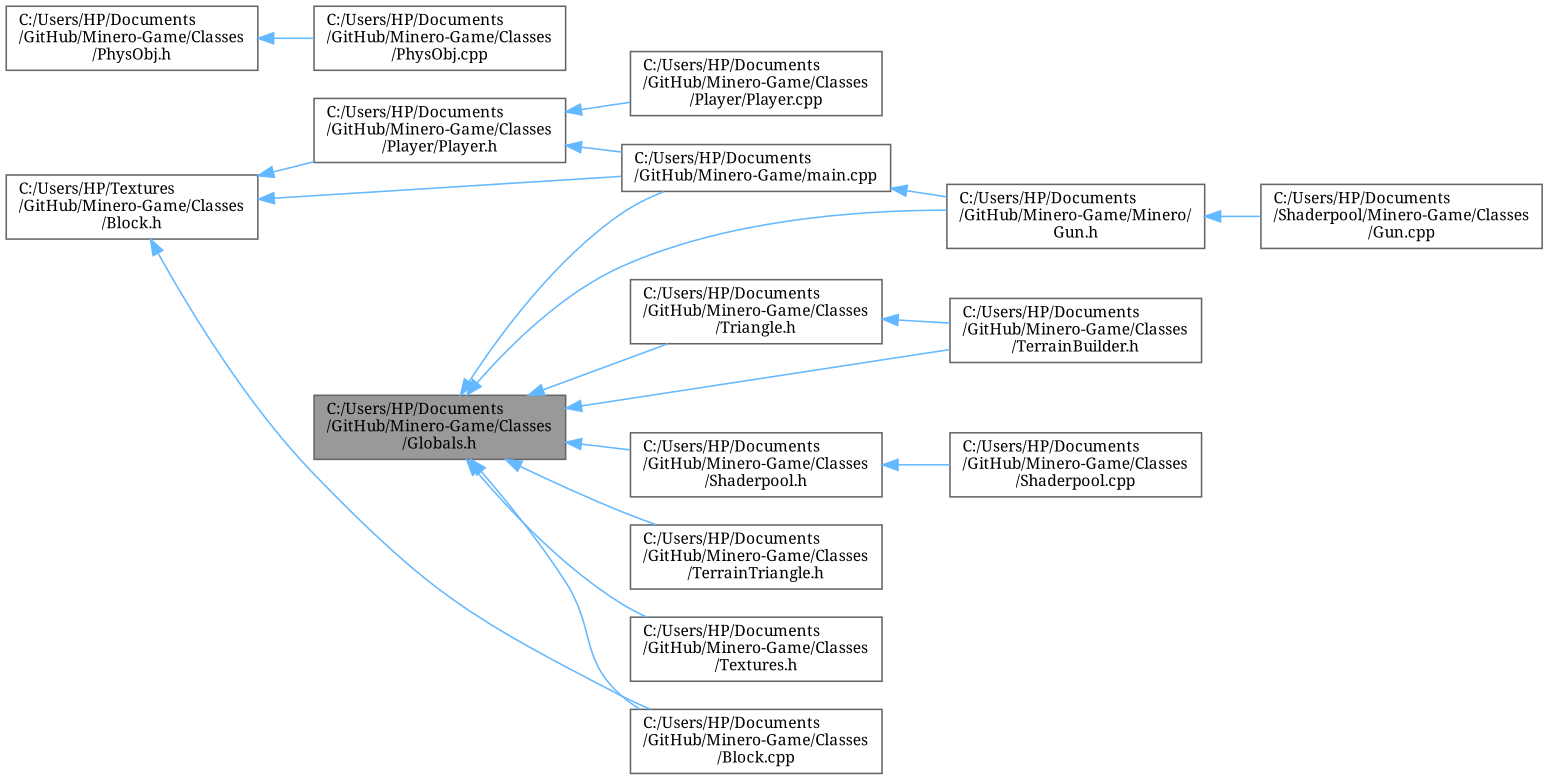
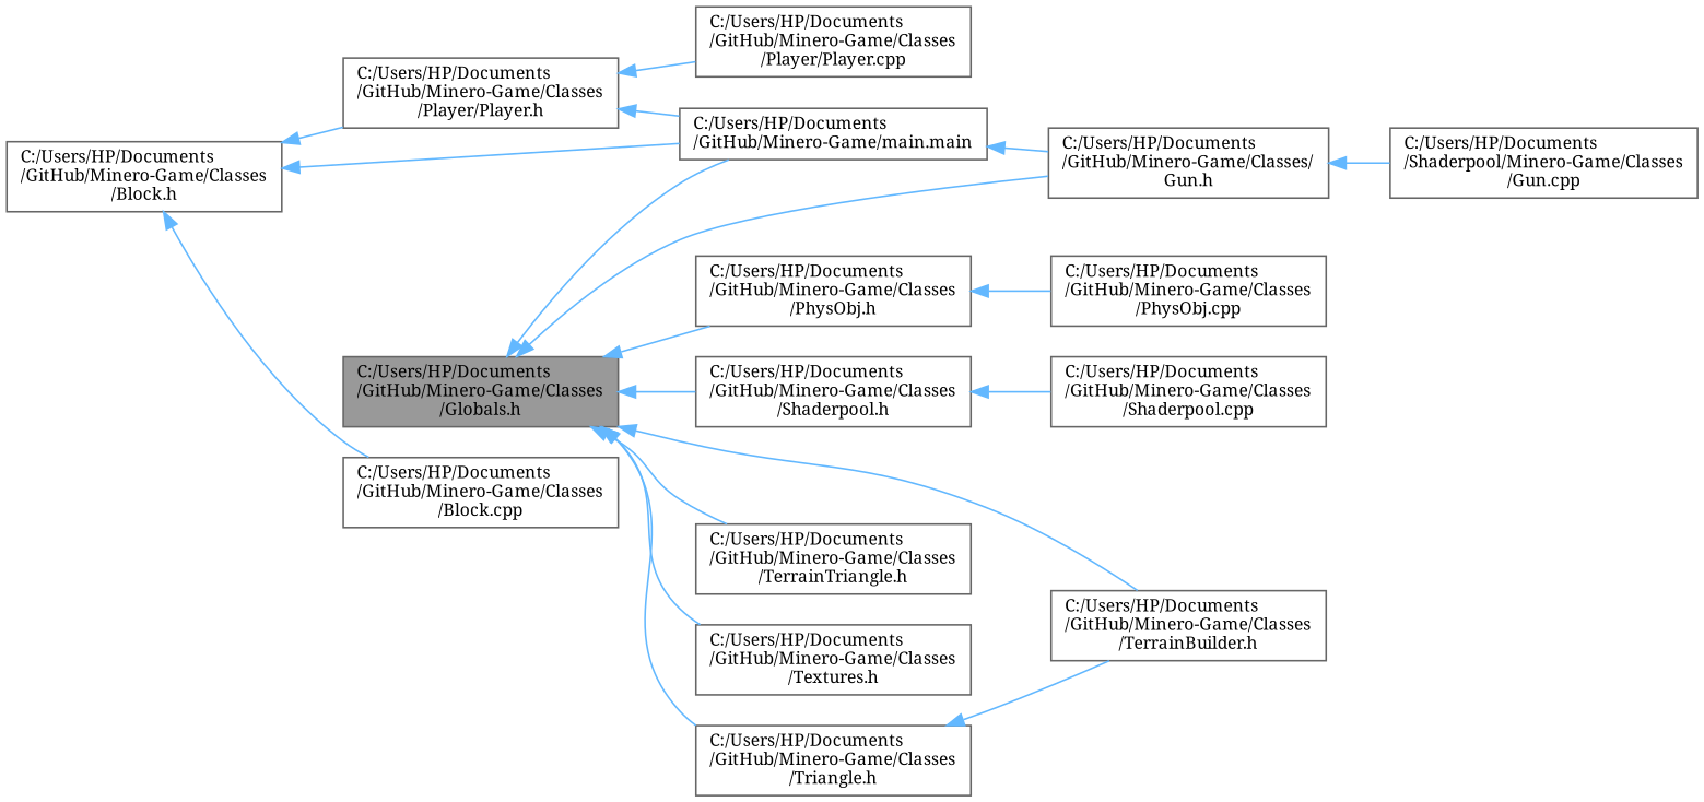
  digraph {
    fontname="Noto Serif"
    rankdir=LR
    node [color=grey40 fillcolor=white fontname="Noto Serif" fontsize=10 shape=box style=filled]
    edge [color=steelblue1 dir=back fontname="Noto Serif" fontsize=10 labelfontname=Helvetica labelfontsize=10 style=solid]
    n1 [color=gray40 fillcolor=grey60 fontcolor=black height=0.2 label="C:/Users/HP/Documents\l/GitHub/Minero-Game/Classes\l/Globals.h" width=0.4]
-   n2 [height=0.2 label="C:/Users/HP/Documents\l/GitHub/Minero-Game/main.cpp" width=0.4]
-   n3 [height=0.2 label="C:/Users/HP/Documents\l/GitHub/Minero-Game/Minero/\lGun.h" width=0.4]
+   n2 [height=0.2 label="C:/Users/HP/Documents\l/GitHub/Minero-Game/main.main" width=0.4]
+   n3 [height=0.2 label="C:/Users/HP/Documents\l/GitHub/Minero-Game/Classes/\lGun.h" width=0.4]
    n4 [height=0.2 label="C:/Users/HP/Documents\l/GitHub/Minero-Game/Classes\l/PhysObj.h" width=0.4]
    n5 [height=0.2 label="C:/Users/HP/Documents\l/GitHub/Minero-Game/Classes\l/Shaderpool.h" width=0.4]
    n6 [height=0.2 label="C:/Users/HP/Documents\l/GitHub/Minero-Game/Classes\l/TerrainBuilder.h" width=0.4]
    n7 [height=0.2 label="C:/Users/HP/Documents\l/GitHub/Minero-Game/Classes\l/TerrainTriangle.h" width=0.4]
    n8 [height=0.2 label="C:/Users/HP/Documents\l/GitHub/Minero-Game/Classes\l/Textures.h" width=0.4]
    n9 [height=0.2 label="C:/Users/HP/Documents\l/GitHub/Minero-Game/Classes\l/Triangle.h" width=0.4]
-   n10 [height=0.2 label="C:/Users/HP/Textures\l/GitHub/Minero-Game/Classes\l/Block.h" width=0.4]
+   n10 [height=0.2 label="C:/Users/HP/Documents\l/GitHub/Minero-Game/Classes\l/Block.h" width=0.4]
    n11 [height=0.2 label="C:/Users/HP/Documents\l/GitHub/Minero-Game/Classes\l/Block.cpp" width=0.4]
    n12 [height=0.2 label="C:/Users/HP/Documents\l/GitHub/Minero-Game/Classes\l/Player/Player.h" width=0.4]
    n13 [height=0.2 label="C:/Users/HP/Documents\l/Shaderpool/Minero-Game/Classes\l/Gun.cpp" width=0.4]
    n14 [height=0.2 label="C:/Users/HP/Documents\l/GitHub/Minero-Game/Classes\l/PhysObj.cpp" width=0.4]
    n15 [height=0.2 label="C:/Users/HP/Documents\l/GitHub/Minero-Game/Classes\l/Shaderpool.cpp" width=0.4]
    n16 [height=0.2 label="C:/Users/HP/Documents\l/GitHub/Minero-Game/Classes\l/Player/Player.cpp" width=0.4]
    n1 -> n2
    n1 -> n3
-   n1 -> n11
+   n1 -> n4
    n1 -> n5
    n1 -> n6
    n1 -> n7
    n1 -> n8
    n1 -> n9
    n2 -> n3
    n3 -> n13
    n4 -> n14
    n5 -> n15
    n9 -> n6
    n10 -> n2
    n10 -> n11
    n10 -> n12
    n12 -> n2
    n12 -> n16
  }
